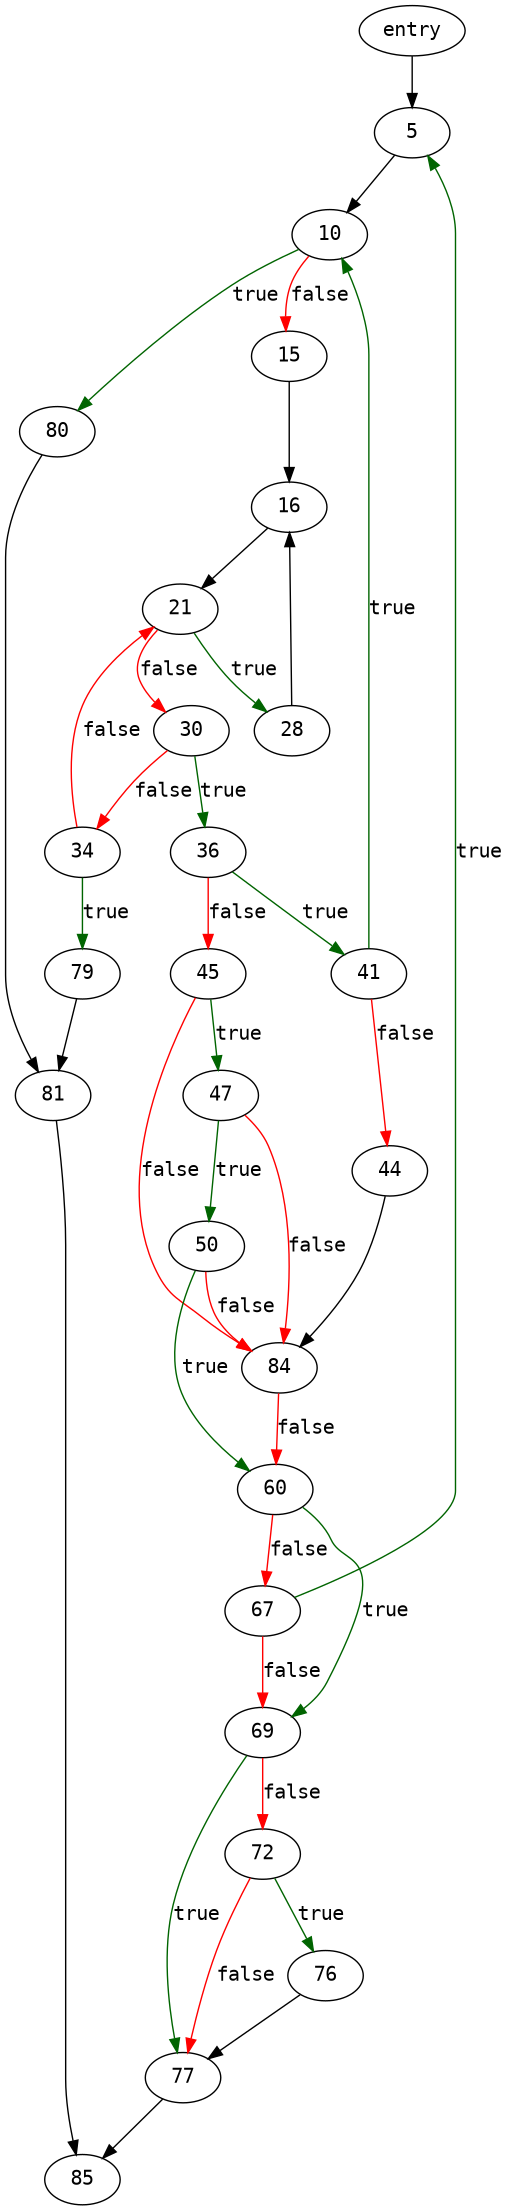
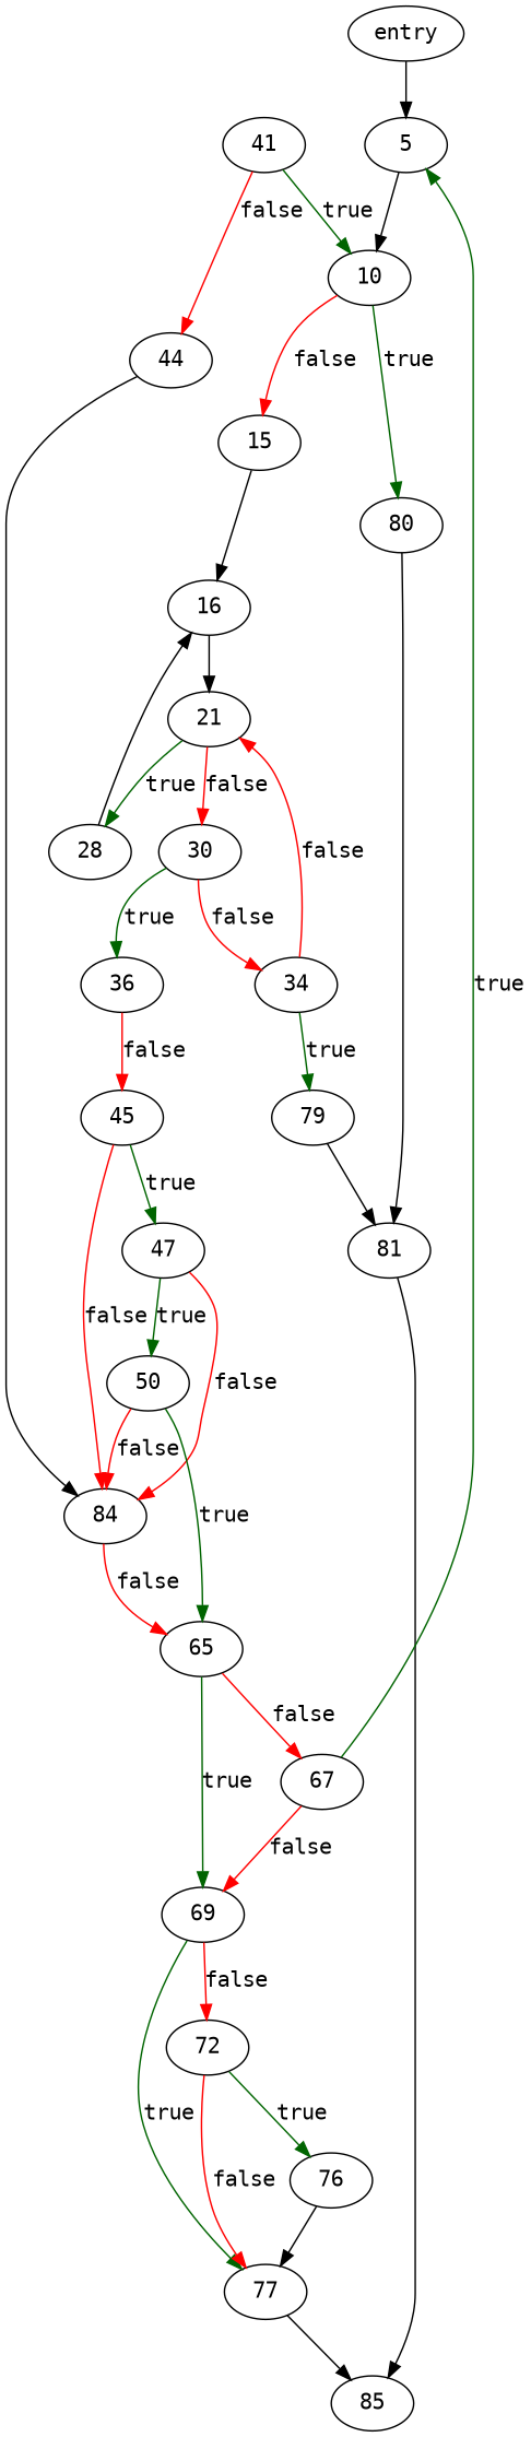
  digraph {
    fontname="DejaVu Sans Mono"
    node [fontname="DejaVu Sans Mono"]
    edge [fontname="DejaVu Sans Mono" color=red]
    n1 [label=entry]
    5
    10
    15
    80
    16
    81
    21
    28
    30
    34
    36
    79
    41
    45
    44
    n17 [label=84]
    47
-   60
+   60 [label=65]
    50
    67
    69
    72
    77
    76
    85
    n1 -> 5 [color=""]
    5 -> 10 [color=""]
    10 -> 15 [label=false]
    10 -> 80 [color=darkgreen label=true]
    15 -> 16 [color=""]
    80 -> 81 [color=""]
    16 -> 21 [color=""]
    81 -> 85 [color=""]
    21 -> 28 [color=darkgreen label=true]
    21 -> 30 [label=false]
    28 -> 16 [color=""]
    30 -> 34 [label=false]
    30 -> 36 [color=darkgreen label=true]
    34 -> 21 [label=false]
    34 -> 79 [color=darkgreen label=true]
-   36 -> 41 [color=darkgreen label=true]
    36 -> 45 [label=false]
    79 -> 81 [color=""]
    41 -> 10 [color=darkgreen label=true]
    41 -> 44 [label=false]
    45 -> n17 [label=false]
    45 -> 47 [color=darkgreen label=true]
    44 -> n17 [color=""]
    n17 -> 60 [label=false]
    47 -> n17 [label=false]
    47 -> 50 [color=darkgreen label=true]
    60 -> 67 [label=false]
    60 -> 69 [color=darkgreen label=true]
    50 -> n17 [label=false]
    50 -> 60 [color=darkgreen label=true]
    67 -> 5 [color=darkgreen label=true]
    67 -> 69 [label=false]
    69 -> 72 [label=false]
    69 -> 77 [color=darkgreen label=true]
    72 -> 77 [label=false]
    72 -> 76 [color=darkgreen label=true]
    77 -> 85 [color=""]
    76 -> 77 [color=""]
  }
